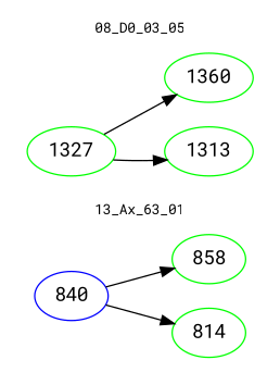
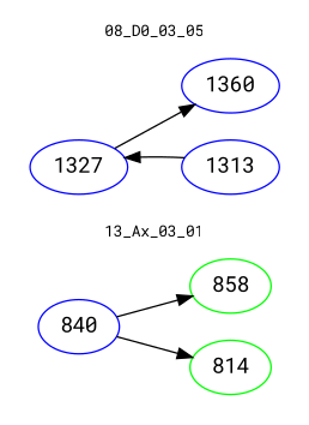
  digraph {
    fontname="Roboto Mono"
    rankdir=LR
    node [color=green fontname="Roboto Mono"]
    edge [color=black fontname="Roboto Mono"]
    n1 [color=blue label=840]
    n2 [label=814]
    n3 [label=858]
-   n4 [label=1327]
-   n5 [label=1313]
-   n6 [label=1360]
+   n4 [color=blue label=1327]
+   n5 [color=blue label=1313]
+   n6 [color=blue label=1360]
    subgraph cluster_1 {
      color=white
      fontsize=10
-     label="13_Ax_63_01"
+     label="13_Ax_03_01"
      n1
      n2
      n3
    }
    subgraph cluster_2 {
      color=white
      fontsize=10
      label="08_D0_03_05"
      n4
      n5
      n6
    }
    n1 -> n2
    n1 -> n3
-   n4 -> n5
+   n5 -> n4
    n4 -> n6
  }
